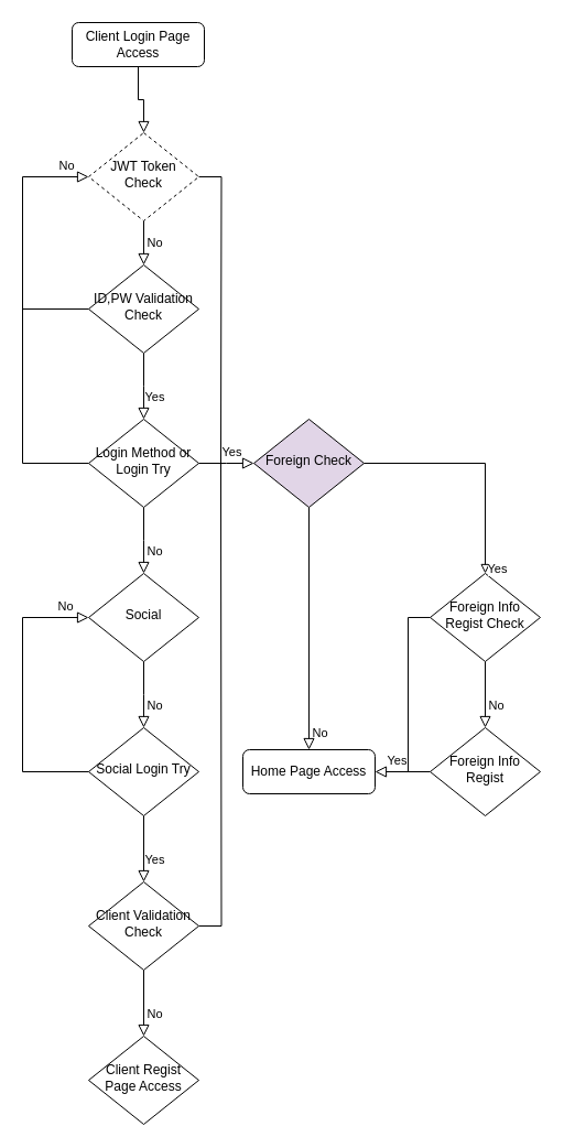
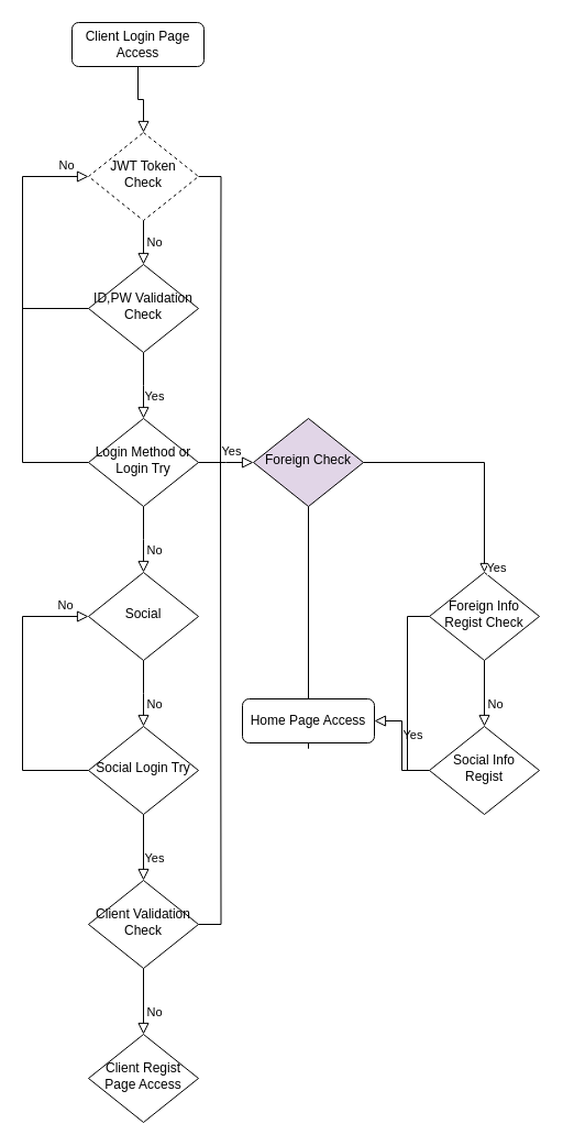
  <mxCell id="0" />
  <mxCell id="1" parent="0" />
  <mxCell id="2" value="" style="rounded=0;html=1;jettySize=auto;orthogonalLoop=1;fontSize=11;endArrow=block;endFill=0;endSize=8;strokeWidth=1;shadow=0;labelBackgroundColor=none;edgeStyle=orthogonalEdgeStyle;" parent="1" source="3" target="5" edge="1"><mxGeometry relative="1" as="geometry" /></mxCell>
  <mxCell id="3" value="Client Login Page Access" style="rounded=1;whiteSpace=wrap;html=1;fontSize=12;glass=0;strokeWidth=1;shadow=0;" parent="1" vertex="1"><mxGeometry x="65" y="20" width="120" height="40" as="geometry" /></mxCell>
  <mxCell id="4" value="No" style="rounded=0;html=1;jettySize=auto;orthogonalLoop=1;fontSize=11;endArrow=block;endFill=0;endSize=8;strokeWidth=1;shadow=0;labelBackgroundColor=none;edgeStyle=orthogonalEdgeStyle;" parent="1" source="5" target="8" edge="1"><mxGeometry y="10" relative="1" as="geometry"><mxPoint as="offset" /></mxGeometry></mxCell>
  <mxCell id="5" value="JWT Token Check" style="rhombus;whiteSpace=wrap;html=1;shadow=0;fontFamily=Helvetica;fontSize=12;align=center;strokeWidth=1;spacing=6;spacingTop=-4;dashed=1;" parent="1" vertex="1"><mxGeometry x="80" y="120" width="100" height="80" as="geometry" /></mxCell>
  <mxCell id="6" value="Yes" style="rounded=0;html=1;jettySize=auto;orthogonalLoop=1;fontSize=11;endArrow=block;endFill=0;endSize=8;strokeWidth=1;shadow=0;labelBackgroundColor=none;edgeStyle=orthogonalEdgeStyle;" parent="1" source="8" edge="1"><mxGeometry x="0.334" y="10" relative="1" as="geometry"><mxPoint as="offset" /><mxPoint x="130" y="380" as="targetPoint" /></mxGeometry></mxCell>
  <mxCell id="7" value="No" style="edgeStyle=orthogonalEdgeStyle;rounded=0;html=1;jettySize=auto;orthogonalLoop=1;fontSize=11;endArrow=block;endFill=0;endSize=8;strokeWidth=1;shadow=0;labelBackgroundColor=none;entryX=0;entryY=0.5;entryDx=0;entryDy=0;exitX=0;exitY=0.5;exitDx=0;exitDy=0;" parent="1" source="10" target="5" edge="1"><mxGeometry x="0.895" y="10" relative="1" as="geometry"><mxPoint as="offset" /><mxPoint x="-40" y="280" as="targetPoint" /><Array as="points"><mxPoint x="20" y="420" /><mxPoint x="20" y="160" /></Array></mxGeometry></mxCell>
  <mxCell id="8" value="ID,PW Validation Check" style="rhombus;whiteSpace=wrap;html=1;shadow=0;fontFamily=Helvetica;fontSize=12;align=center;strokeWidth=1;spacing=6;spacingTop=-4;" parent="1" vertex="1"><mxGeometry x="80" y="240" width="100" height="80" as="geometry" /></mxCell>
  <mxCell id="9" value="No" style="rounded=0;html=1;jettySize=auto;orthogonalLoop=1;fontSize=11;endArrow=block;endFill=0;endSize=8;strokeWidth=1;shadow=0;labelBackgroundColor=none;edgeStyle=orthogonalEdgeStyle;" parent="1" source="10" edge="1"><mxGeometry x="0.334" y="10" relative="1" as="geometry"><mxPoint as="offset" /><mxPoint x="130" y="520" as="targetPoint" /></mxGeometry></mxCell>
  <mxCell id="10" value="Login Method or Login Try" style="rhombus;whiteSpace=wrap;html=1;shadow=0;fontFamily=Helvetica;fontSize=12;align=center;strokeWidth=1;spacing=6;spacingTop=-4;" parent="1" vertex="1"><mxGeometry x="80" y="380" width="100" height="80" as="geometry" /></mxCell>
  <mxCell id="11" value="Yes" style="edgeStyle=orthogonalEdgeStyle;rounded=0;html=1;jettySize=auto;orthogonalLoop=1;fontSize=11;endArrow=block;endFill=0;endSize=8;strokeWidth=1;shadow=0;labelBackgroundColor=none;exitX=1;exitY=0.5;exitDx=0;exitDy=0;" parent="1" source="10" edge="1"><mxGeometry x="0.216" y="10" relative="1" as="geometry"><mxPoint as="offset" /><mxPoint x="70" y="380" as="sourcePoint" /><mxPoint x="230" y="420" as="targetPoint" /></mxGeometry></mxCell>
  <mxCell id="12" value="Foreign Check" style="rhombus;whiteSpace=wrap;html=1;shadow=0;fontFamily=Helvetica;fontSize=12;align=center;strokeWidth=1;spacing=6;spacingTop=-4;fillColor=#e1d5e7;" parent="1" vertex="1"><mxGeometry x="230" y="380" width="100" height="80" as="geometry" /></mxCell>
  <mxCell id="13" value="" style="endArrow=none;html=1;rounded=0;exitX=0;exitY=0.5;exitDx=0;exitDy=0;" parent="1" source="8" edge="1"><mxGeometry width="50" height="50" relative="1" as="geometry"><mxPoint x="260" y="330" as="sourcePoint" /><mxPoint x="20" y="280" as="targetPoint" /></mxGeometry></mxCell>
  <mxCell id="14" value="Social" style="rhombus;whiteSpace=wrap;html=1;shadow=0;fontFamily=Helvetica;fontSize=12;align=center;strokeWidth=1;spacing=6;spacingTop=-4;" parent="1" vertex="1"><mxGeometry x="80" y="520" width="100" height="80" as="geometry" /></mxCell>
  <mxCell id="15" value="No" style="rounded=0;html=1;jettySize=auto;orthogonalLoop=1;fontSize=11;endArrow=block;endFill=0;endSize=8;strokeWidth=1;shadow=0;labelBackgroundColor=none;edgeStyle=orthogonalEdgeStyle;" parent="1" source="14" edge="1"><mxGeometry x="0.334" y="10" relative="1" as="geometry"><mxPoint as="offset" /><mxPoint x="130" y="660" as="targetPoint" /></mxGeometry></mxCell>
  <mxCell id="16" value="Social Login Try" style="rhombus;whiteSpace=wrap;html=1;shadow=0;fontFamily=Helvetica;fontSize=12;align=center;strokeWidth=1;spacing=6;spacingTop=-4;" parent="1" vertex="1"><mxGeometry x="80" y="660" width="100" height="80" as="geometry" /></mxCell>
  <mxCell id="17" value="No" style="edgeStyle=orthogonalEdgeStyle;rounded=0;html=1;jettySize=auto;orthogonalLoop=1;fontSize=11;endArrow=block;endFill=0;endSize=8;strokeWidth=1;shadow=0;labelBackgroundColor=none;entryX=0;entryY=0.5;entryDx=0;entryDy=0;exitX=0;exitY=0.5;exitDx=0;exitDy=0;" parent="1" source="16" target="14" edge="1"><mxGeometry x="0.842" y="10" relative="1" as="geometry"><mxPoint as="offset" /><mxPoint x="80" y="700" as="sourcePoint" /><mxPoint x="80" y="440" as="targetPoint" /><Array as="points"><mxPoint x="20" y="700" /><mxPoint x="20" y="560" /></Array></mxGeometry></mxCell>
  <mxCell id="18" value="No" style="edgeStyle=orthogonalEdgeStyle;rounded=0;html=1;jettySize=auto;orthogonalLoop=1;fontSize=11;endArrow=block;endFill=0;endSize=8;strokeWidth=1;shadow=0;labelBackgroundColor=none;exitX=0.5;exitY=1;exitDx=0;exitDy=0;entryX=0.5;entryY=0;entryDx=0;entryDy=0;" parent="1" source="12" target="22" edge="1"><mxGeometry x="0.867" y="10" relative="1" as="geometry"><mxPoint as="offset" /><mxPoint x="330" y="419.75" as="sourcePoint" /><mxPoint x="370" y="660" as="targetPoint" /><Array as="points"><mxPoint x="280" y="680" /></Array></mxGeometry></mxCell>
  <mxCell id="19" value="Foreign Info Regist Check" style="rhombus;whiteSpace=wrap;html=1;shadow=0;fontFamily=Helvetica;fontSize=12;align=center;strokeWidth=1;spacing=6;spacingTop=-4;" parent="1" vertex="1"><mxGeometry x="390" y="519.97" width="100" height="80" as="geometry" /></mxCell>
  <mxCell id="20" value="" style="endArrow=block;html=1;rounded=0;exitX=1;exitY=0.5;exitDx=0;exitDy=0;entryX=0.5;entryY=0;entryDx=0;entryDy=0;edgeStyle=orthogonalEdgeStyle;endFill=0;" parent="1" source="12" target="19" edge="1"><mxGeometry width="50" height="50" relative="1" as="geometry"><mxPoint x="440" y="459.97" as="sourcePoint" /><mxPoint x="390" y="509.97" as="targetPoint" /></mxGeometry></mxCell>
  <mxCell id="21" value="Yes" style="edgeLabel;html=1;align=center;verticalAlign=middle;resizable=0;points=[];" parent="20" vertex="1" connectable="0"><mxGeometry x="0.663" y="2" relative="1" as="geometry"><mxPoint x="8" y="30" as="offset" /></mxGeometry></mxCell>
- <mxCell id="22" value="Home&amp;nbsp;Page Access" style="rounded=1;whiteSpace=wrap;html=1;fontSize=12;glass=0;strokeWidth=1;shadow=0;" parent="1" vertex="1"><mxGeometry x="220" y="680" width="120" height="40" as="geometry" /></mxCell>
- <mxCell id="23" value="Foreign Info Regist" style="rhombus;whiteSpace=wrap;html=1;shadow=0;fontFamily=Helvetica;fontSize=12;align=center;strokeWidth=1;spacing=6;spacingTop=-4;" parent="1" vertex="1"><mxGeometry x="390" y="660" width="100" height="80" as="geometry" /></mxCell>
+ <mxCell id="22" value="Home&amp;nbsp;Page Access" style="rounded=1;whiteSpace=wrap;html=1;fontSize=12;glass=0;strokeWidth=1;shadow=0;" parent="1" vertex="1"><mxGeometry x="220" y="635" width="120" height="40" as="geometry" /></mxCell>
+ <mxCell id="23" value="Social Info Regist" style="rhombus;whiteSpace=wrap;html=1;shadow=0;fontFamily=Helvetica;fontSize=12;align=center;strokeWidth=1;spacing=6;spacingTop=-4;" parent="1" vertex="1"><mxGeometry x="390" y="660" width="100" height="80" as="geometry" /></mxCell>
  <mxCell id="24" value="No" style="rounded=0;html=1;jettySize=auto;orthogonalLoop=1;fontSize=11;endArrow=block;endFill=0;endSize=8;strokeWidth=1;shadow=0;labelBackgroundColor=none;edgeStyle=orthogonalEdgeStyle;" parent="1" edge="1"><mxGeometry x="0.333" y="10" relative="1" as="geometry"><mxPoint as="offset" /><mxPoint x="440" y="600" as="sourcePoint" /><mxPoint x="440" y="660" as="targetPoint" /></mxGeometry></mxCell>
  <mxCell id="25" value="Yes" style="edgeStyle=orthogonalEdgeStyle;rounded=0;html=1;jettySize=auto;orthogonalLoop=1;fontSize=11;endArrow=block;endFill=0;endSize=8;strokeWidth=1;shadow=0;labelBackgroundColor=none;exitX=0;exitY=0.5;exitDx=0;exitDy=0;entryX=1;entryY=0.5;entryDx=0;entryDy=0;" parent="1" source="23" target="22" edge="1"><mxGeometry x="0.2" y="-10" relative="1" as="geometry"><mxPoint as="offset" /><mxPoint x="190" y="430" as="sourcePoint" /><mxPoint x="240" y="430" as="targetPoint" /></mxGeometry></mxCell>
  <mxCell id="26" value="" style="endArrow=none;html=1;rounded=0;exitX=0;exitY=0.5;exitDx=0;exitDy=0;edgeStyle=orthogonalEdgeStyle;" parent="1" source="19" edge="1"><mxGeometry width="50" height="50" relative="1" as="geometry"><mxPoint x="270" y="640" as="sourcePoint" /><mxPoint x="380" y="700" as="targetPoint" /><Array as="points"><mxPoint x="370" y="560" /><mxPoint x="370" y="700" /></Array></mxGeometry></mxCell>
  <mxCell id="27" value="" style="endArrow=none;html=1;rounded=0;exitX=1;exitY=0.5;exitDx=0;exitDy=0;edgeStyle=orthogonalEdgeStyle;" parent="1" source="29" edge="1"><mxGeometry width="50" height="50" relative="1" as="geometry"><mxPoint x="300" y="480" as="sourcePoint" /><mxPoint x="200" y="420" as="targetPoint" /></mxGeometry></mxCell>
  <mxCell id="28" value="" style="endArrow=none;html=1;rounded=0;exitX=1;exitY=0.5;exitDx=0;exitDy=0;edgeStyle=orthogonalEdgeStyle;" parent="1" source="5" edge="1"><mxGeometry width="50" height="50" relative="1" as="geometry"><mxPoint x="200" y="240" as="sourcePoint" /><mxPoint x="200" y="420" as="targetPoint" /></mxGeometry></mxCell>
  <mxCell id="29" value="Client Validation Check" style="rhombus;whiteSpace=wrap;html=1;shadow=0;fontFamily=Helvetica;fontSize=12;align=center;strokeWidth=1;spacing=6;spacingTop=-4;" vertex="1" parent="1"><mxGeometry x="80" y="800" width="100" height="80" as="geometry" /></mxCell>
  <mxCell id="30" value="Yes" style="rounded=0;html=1;jettySize=auto;orthogonalLoop=1;fontSize=11;endArrow=block;endFill=0;endSize=8;strokeWidth=1;shadow=0;labelBackgroundColor=none;edgeStyle=orthogonalEdgeStyle;" edge="1" parent="1"><mxGeometry x="0.334" y="10" relative="1" as="geometry"><mxPoint as="offset" /><mxPoint x="130" y="800" as="targetPoint" /><mxPoint x="130" y="740" as="sourcePoint" /></mxGeometry></mxCell>
  <mxCell id="31" value="Client Regist Page Access" style="rhombus;whiteSpace=wrap;html=1;shadow=0;fontFamily=Helvetica;fontSize=12;align=center;strokeWidth=1;spacing=6;spacingTop=-4;" vertex="1" parent="1"><mxGeometry x="80" y="940" width="100" height="80" as="geometry" /></mxCell>
  <mxCell id="32" value="No" style="rounded=0;html=1;jettySize=auto;orthogonalLoop=1;fontSize=11;endArrow=block;endFill=0;endSize=8;strokeWidth=1;shadow=0;labelBackgroundColor=none;edgeStyle=orthogonalEdgeStyle;" edge="1" parent="1"><mxGeometry x="0.334" y="10" relative="1" as="geometry"><mxPoint as="offset" /><mxPoint x="130" y="940" as="targetPoint" /><mxPoint x="130" y="880" as="sourcePoint" /></mxGeometry></mxCell>
